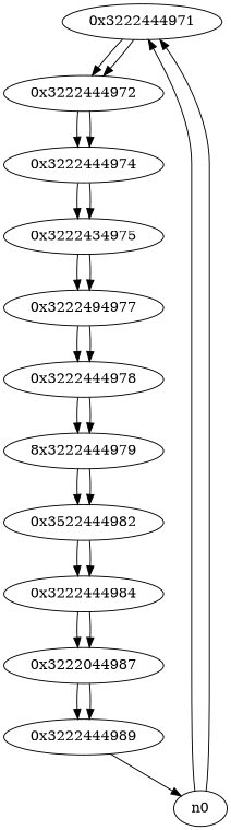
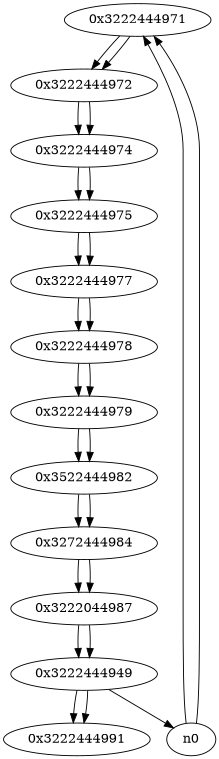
  digraph {
    n1 [label="0x3222444971"]
    n2 [label="0x3222444972"]
    n3 [label="0x3222444974"]
-   n4 [label="0x3222434975"]
-   n5 [label="0x3222494977"]
+   n4 [label="0x3222444975"]
+   n5 [label="0x3222444977"]
    n6 [label="0x3222444978"]
-   n7 [label="8x3222444979"]
+   n7 [label="0x3222444979"]
    n8 [label="0x3522444982"]
-   n9 [label="0x3222444984"]
+   n9 [label="0x3272444984"]
    n10 [label="0x3222044987"]
-   n11 [label="0x3222444989"]
+   n11 [label="0x3222444949"]
+   n12 [label="0x3222444991"]
    n0
    n1 -> n2
    n1 -> n2
    n2 -> n3
    n2 -> n3
    n3 -> n4
    n3 -> n4
    n4 -> n5
    n4 -> n5
    n5 -> n6
    n5 -> n6
    n6 -> n7
    n6 -> n7
    n7 -> n8
    n7 -> n8
    n8 -> n9
    n8 -> n9
    n9 -> n10
    n9 -> n10
    n10 -> n11
    n10 -> n11
+   n11 -> n12
+   n11 -> n12
    n11 -> n0
    n0 -> n1
    n0 -> n1
  }
